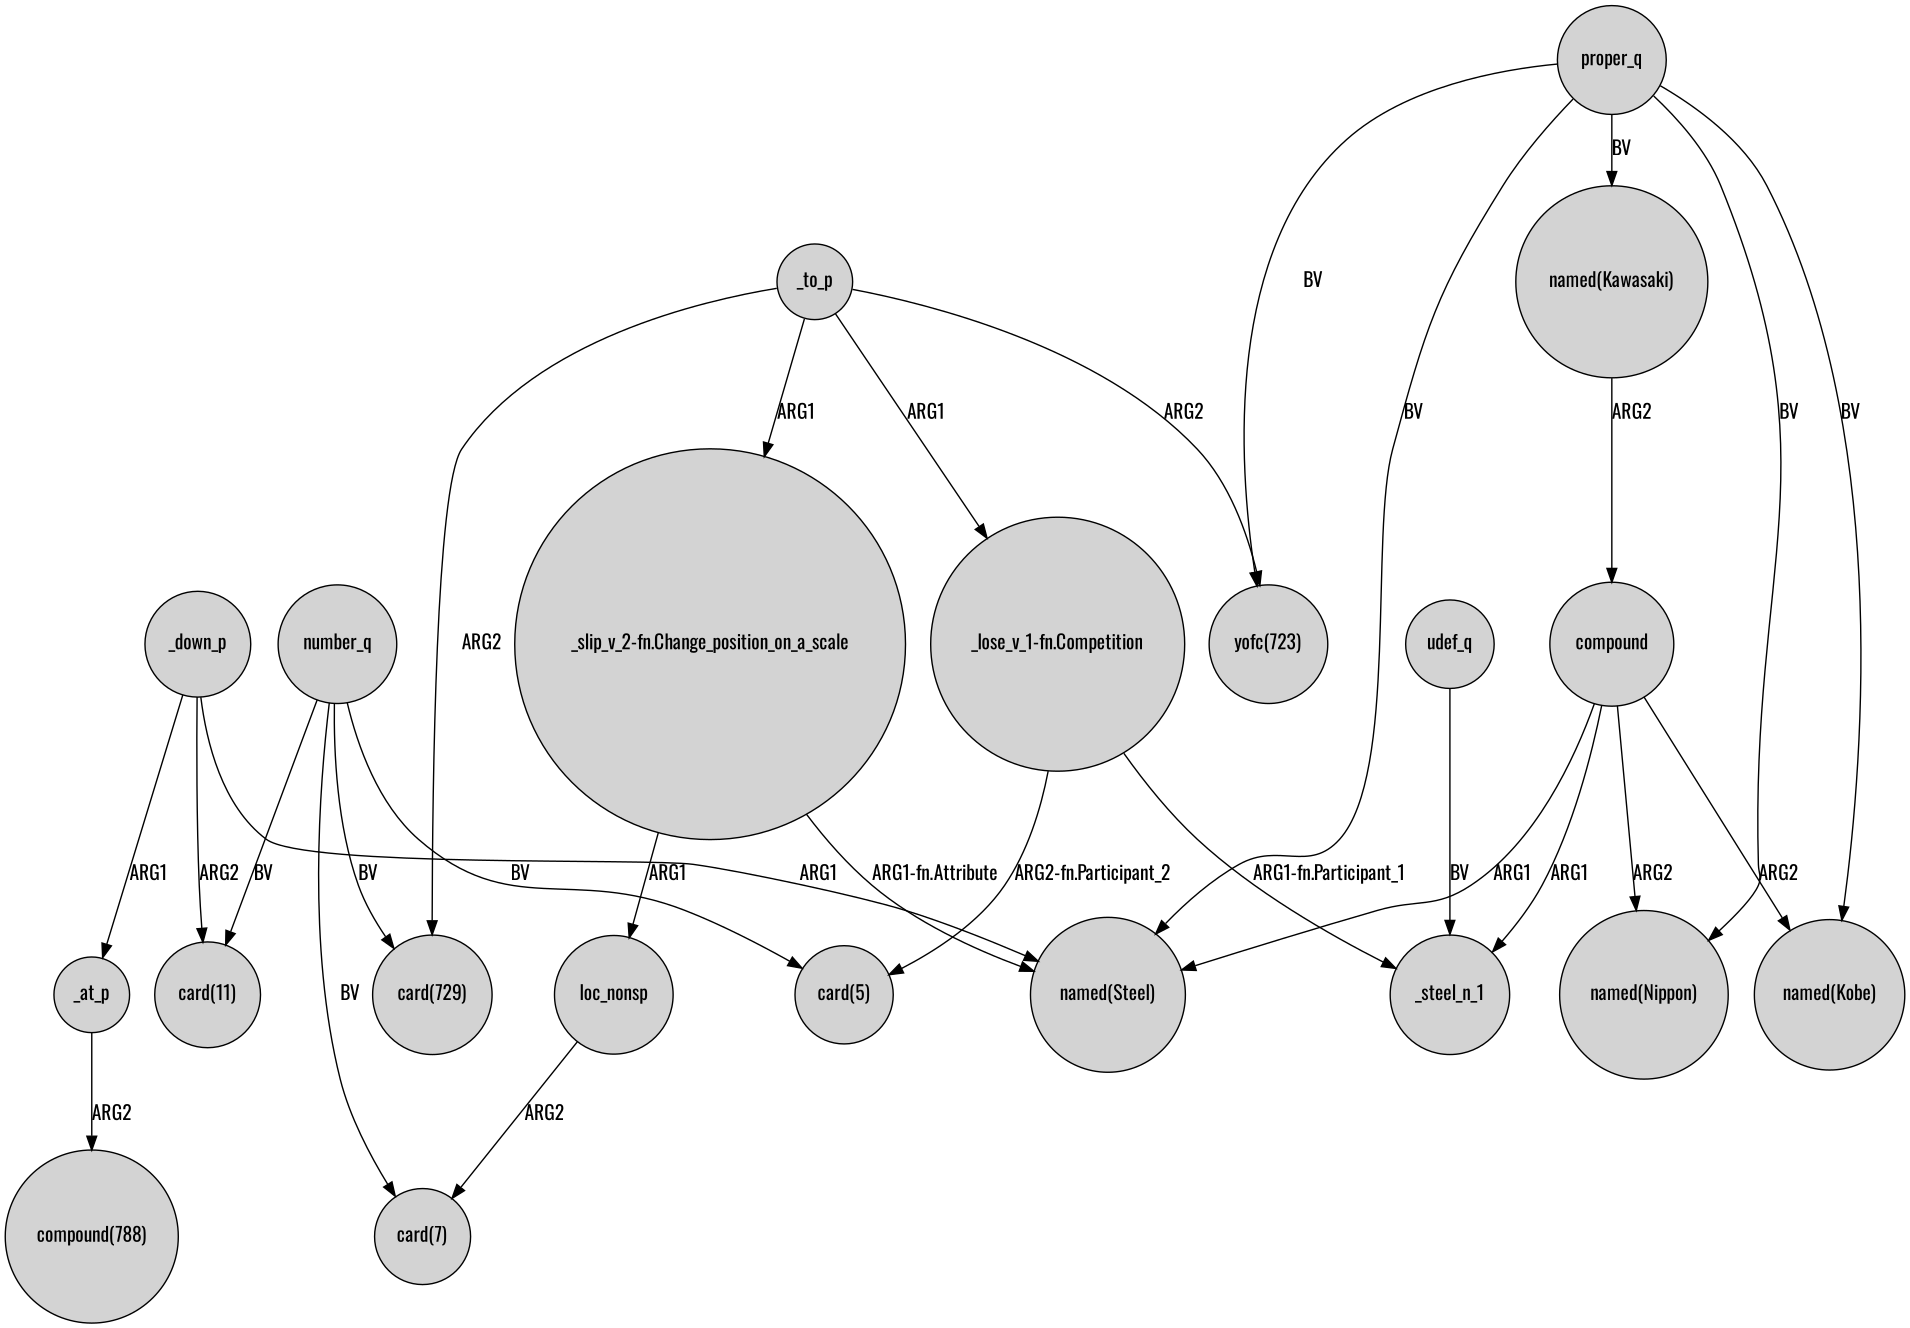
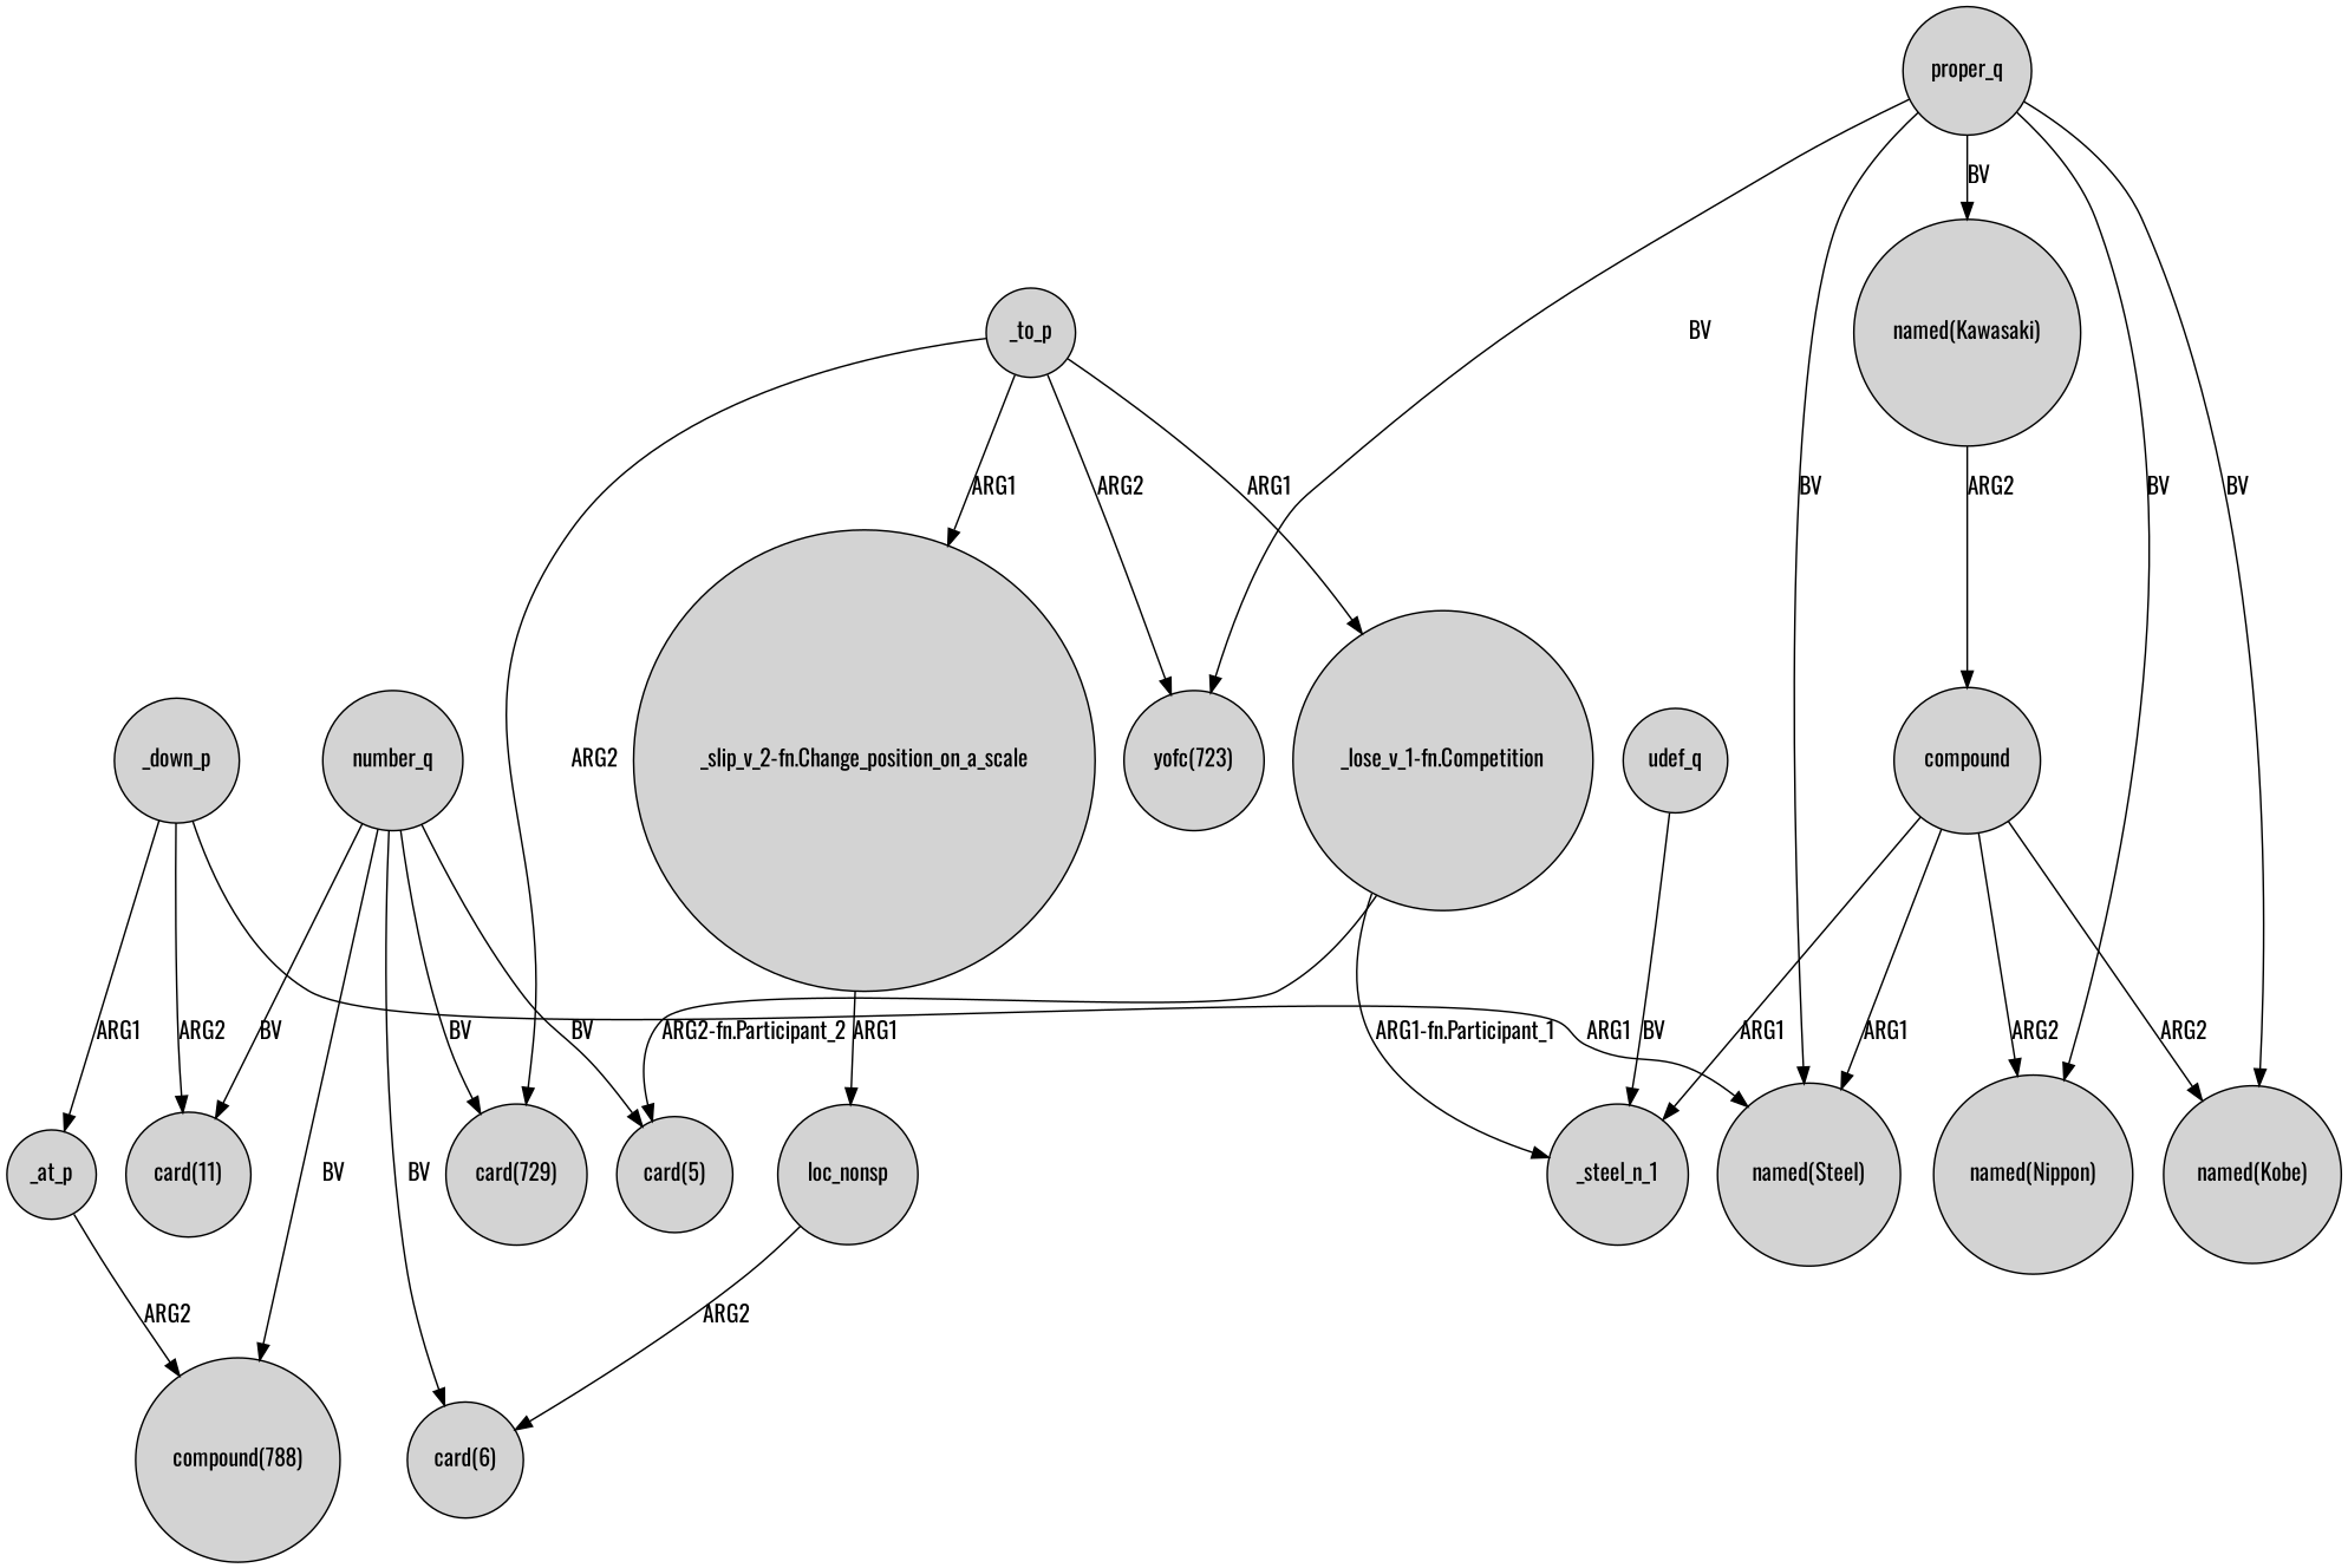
  digraph {
    fontname=Oswald
    node [fontname=Oswald shape=circle style=filled]
    edge [fontname=Oswald]
    compound
    "named(Steel)"
    "named(Kobe)"
    "named(Nippon)"
    _steel_n_1
    "named(Kawasaki)"
    number_q
    "card(729)"
    "card(11)"
-   "card(6)" [label="card(7)"]
+   "card(6)"
    n11 [label="compound(788)"]
    "card(5)"
    _down_p
    _at_p
    loc_nonsp
    "_slip_v_2-fn.Change_position_on_a_scale"
    _to_p
    "_lose_v_1-fn.Competition"
    "yofc(723)"
    proper_q
    udef_q
    compound -> "named(Steel)" [label=ARG1]
    compound -> "named(Kobe)" [label=ARG2]
    compound -> "named(Nippon)" [label=ARG2]
    compound -> _steel_n_1 [label=ARG1]
    "named(Kawasaki)" -> compound [label=ARG2]
    number_q -> "card(729)" [label=BV]
    number_q -> "card(11)" [label=BV]
    number_q -> "card(6)" [label=BV]
+   number_q -> n11 [label=BV]
    number_q -> "card(5)" [label=BV]
    _down_p -> "named(Steel)" [label=ARG1]
    _down_p -> "card(11)" [label=ARG2]
    _down_p -> _at_p [label=ARG1]
    _at_p -> n11 [label=ARG2]
    loc_nonsp -> "card(6)" [label=ARG2]
-   "_slip_v_2-fn.Change_position_on_a_scale" -> "named(Steel)" [label="ARG1-fn.Attribute"]
    "_slip_v_2-fn.Change_position_on_a_scale" -> loc_nonsp [label=ARG1]
    _to_p -> "card(729)" [label=ARG2]
    _to_p -> "_slip_v_2-fn.Change_position_on_a_scale" [label=ARG1]
    _to_p -> "_lose_v_1-fn.Competition" [label=ARG1]
    _to_p -> "yofc(723)" [label=ARG2]
    "_lose_v_1-fn.Competition" -> _steel_n_1 [label="ARG1-fn.Participant_1"]
    "_lose_v_1-fn.Competition" -> "card(5)" [label="ARG2-fn.Participant_2"]
    proper_q -> "named(Steel)" [label=BV]
    proper_q -> "named(Kobe)" [label=BV]
    proper_q -> "named(Nippon)" [label=BV]
    proper_q -> "named(Kawasaki)" [label=BV]
    proper_q -> "yofc(723)" [label=BV]
    udef_q -> _steel_n_1 [label=BV]
  }
